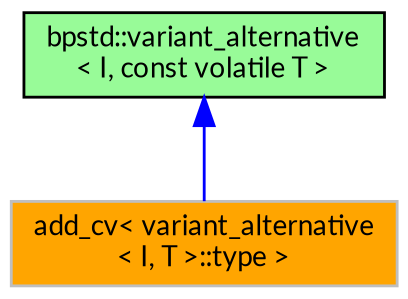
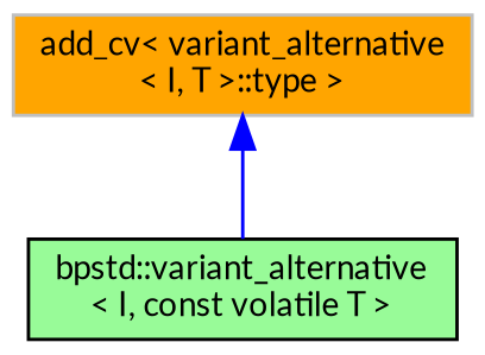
  digraph {
    fontname=Lato
    node [fontname=Lato fontsize=10 shape=record style=filled]
    n1 [color=black fillcolor=palegreen fontcolor=black height=0.2 label="bpstd::variant_alternative\l\< I, const volatile T \>" width=0.4]
    n2 [color=grey75 fillcolor=orange height=0.2 label="add_cv\< variant_alternative\l\< I, T \>::type \>" width=0.4]
-   n1 -> n2 [color=blue dir=back fontname=Lato fontsize=10 labelfontname=Helvetica labelfontsize=10 style=solid]
+   n2 -> n1 [color=blue dir=back fontname=Lato fontsize=10 labelfontname=Helvetica labelfontsize=10 style=solid]
  }
